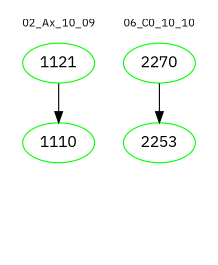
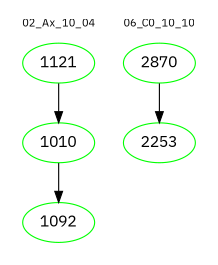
  digraph {
    fontname="IBM Plex Sans"
    node [color=green fontname="IBM Plex Sans"]
    edge [color=black fontname="IBM Plex Sans"]
    n1 [label=1121]
-   n2 [label=1110]
-   n4 [label=2270]
+   n2 [label=1010]
+   n3 [label=1092]
+   n4 [label=2870]
    n5 [label=2253]
    subgraph cluster_1 {
      color=white
      fontsize=10
-     label="02_Ax_10_09"
+     label="02_Ax_10_04"
      n1
      n2
+     n3
    }
    subgraph cluster_2 {
      color=white
      fontsize=10
      label="06_C0_10_10"
      n4
      n5
    }
    n1 -> n2
+   n2 -> n3
    n4 -> n5
  }
